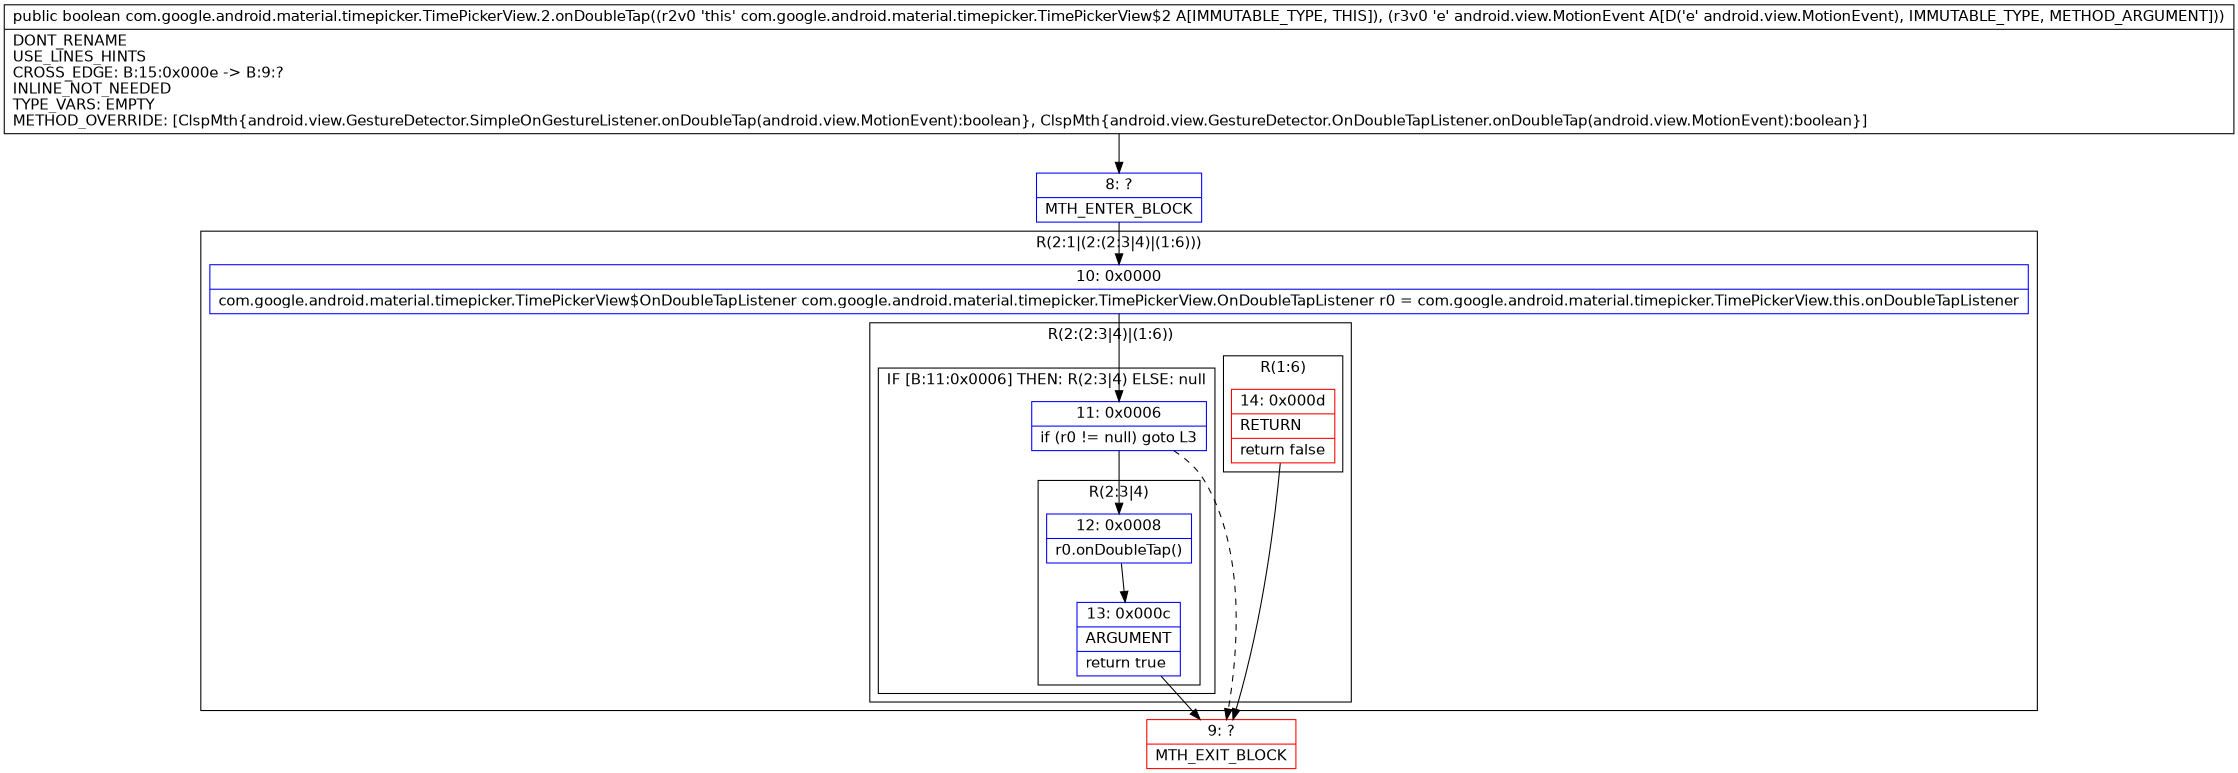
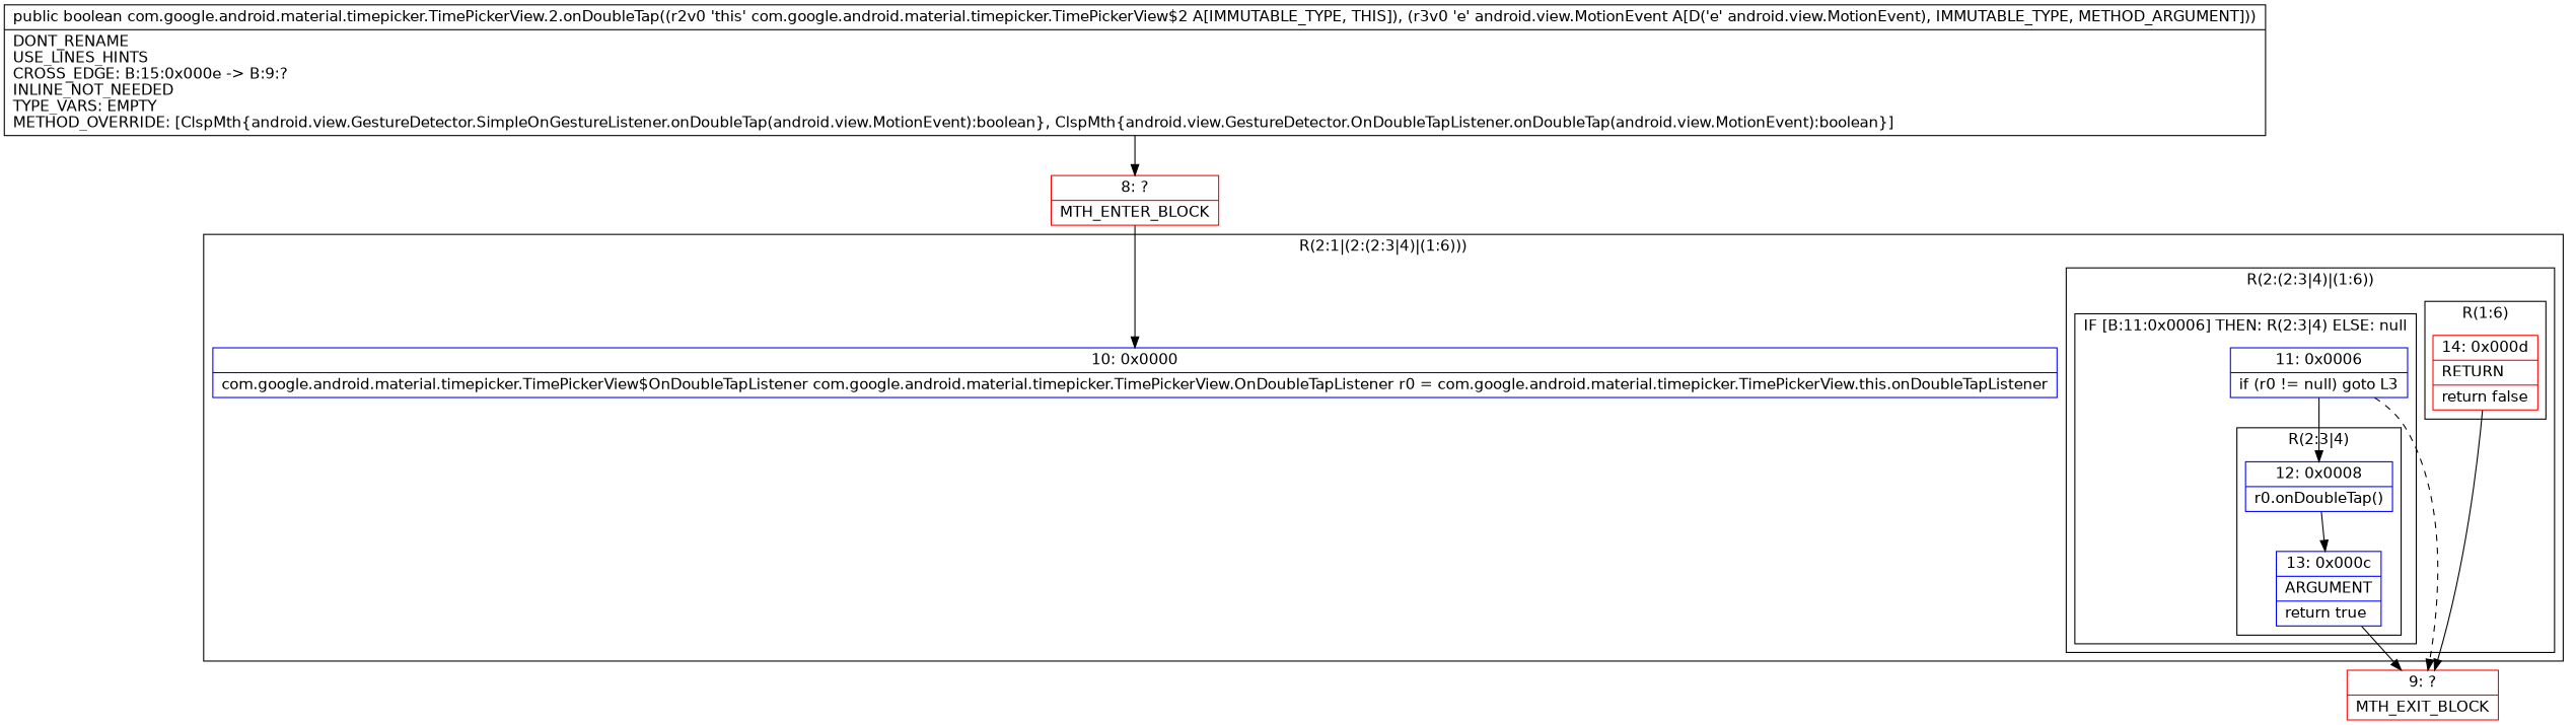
  digraph {
    fontname="DejaVu Sans"
    node [color=blue fontname="DejaVu Sans" shape=record]
    edge [fontname="DejaVu Sans"]
    n1 [label="{12\:\ 0x0008|r0.onDoubleTap()\l}"]
    n2 [label="{13\:\ 0x000c|ARGUMENT\l|return true\l}"]
    n3 [label="{11\:\ 0x0006|if (r0 != null) goto L3\l}"]
    n4 [color=red label="{14\:\ 0x000d|RETURN\l|return false\l}"]
    n5 [label="{10\:\ 0x0000|com.google.android.material.timepicker.TimePickerView$OnDoubleTapListener com.google.android.material.timepicker.TimePickerView.OnDoubleTapListener r0 = com.google.android.material.timepicker.TimePickerView.this.onDoubleTapListener\l}"]
    n6 [color=red label="{9\:\ ?|MTH_EXIT_BLOCK\l}"]
-   n7 [label="{8\:\ ?|MTH_ENTER_BLOCK\l}"]
+   n7 [color=red label="{8\:\ ?|MTH_ENTER_BLOCK\l}"]
    n8 [label="{public boolean com.google.android.material.timepicker.TimePickerView.2.onDoubleTap((r2v0 'this' com.google.android.material.timepicker.TimePickerView$2 A[IMMUTABLE_TYPE, THIS]), (r3v0 'e' android.view.MotionEvent A[D('e' android.view.MotionEvent), IMMUTABLE_TYPE, METHOD_ARGUMENT]))  | DONT_RENAME\lUSE_LINES_HINTS\lCROSS_EDGE: B:15:0x000e \-\> B:9:?\lINLINE_NOT_NEEDED\lTYPE_VARS: EMPTY\lMETHOD_OVERRIDE: [ClspMth\{android.view.GestureDetector.SimpleOnGestureListener.onDoubleTap(android.view.MotionEvent):boolean\}, ClspMth\{android.view.GestureDetector.OnDoubleTapListener.onDoubleTap(android.view.MotionEvent):boolean\}]\l}" color=""]
    subgraph cluster_1 {
      label="R(2:1|(2:(2:3|4)|(1:6)))"
      n5
      subgraph cluster_2 {
        label="R(2:(2:3|4)|(1:6))"
        subgraph cluster_3 {
          label="IF [B:11:0x0006] THEN: R(2:3|4) ELSE: null"
          n3
          subgraph cluster_4 {
            label="R(2:3|4)"
            n1
            n2
          }
        }
        subgraph cluster_5 {
          label="R(1:6)"
          n4
        }
      }
    }
    n1 -> n2
    n2 -> n6
    n3 -> n1
    n3 -> n6 [style=dashed]
    n4 -> n6
-   n5 -> n3
    n7 -> n5
    n8 -> n7
  }
